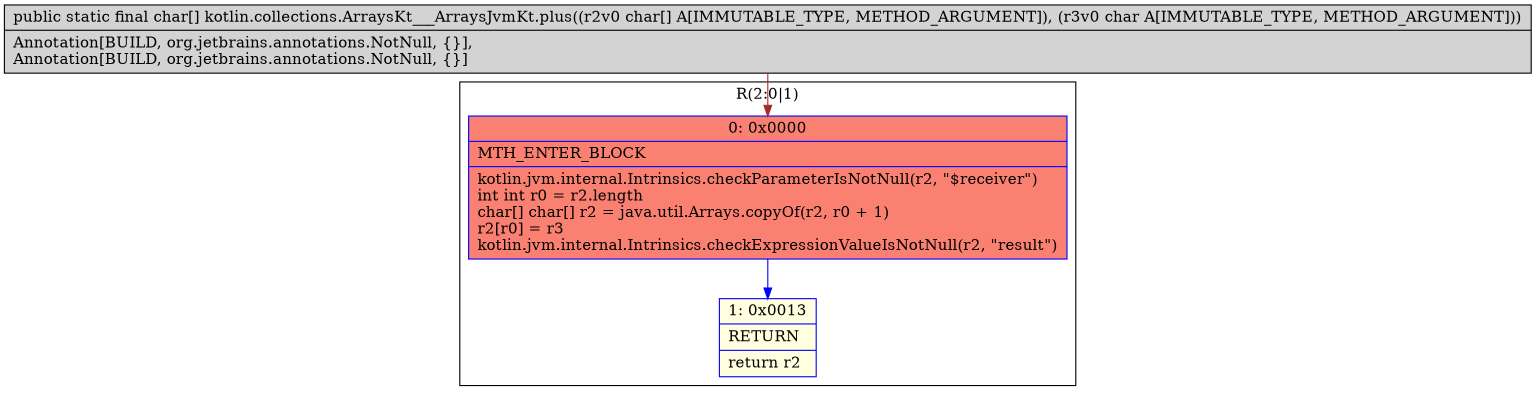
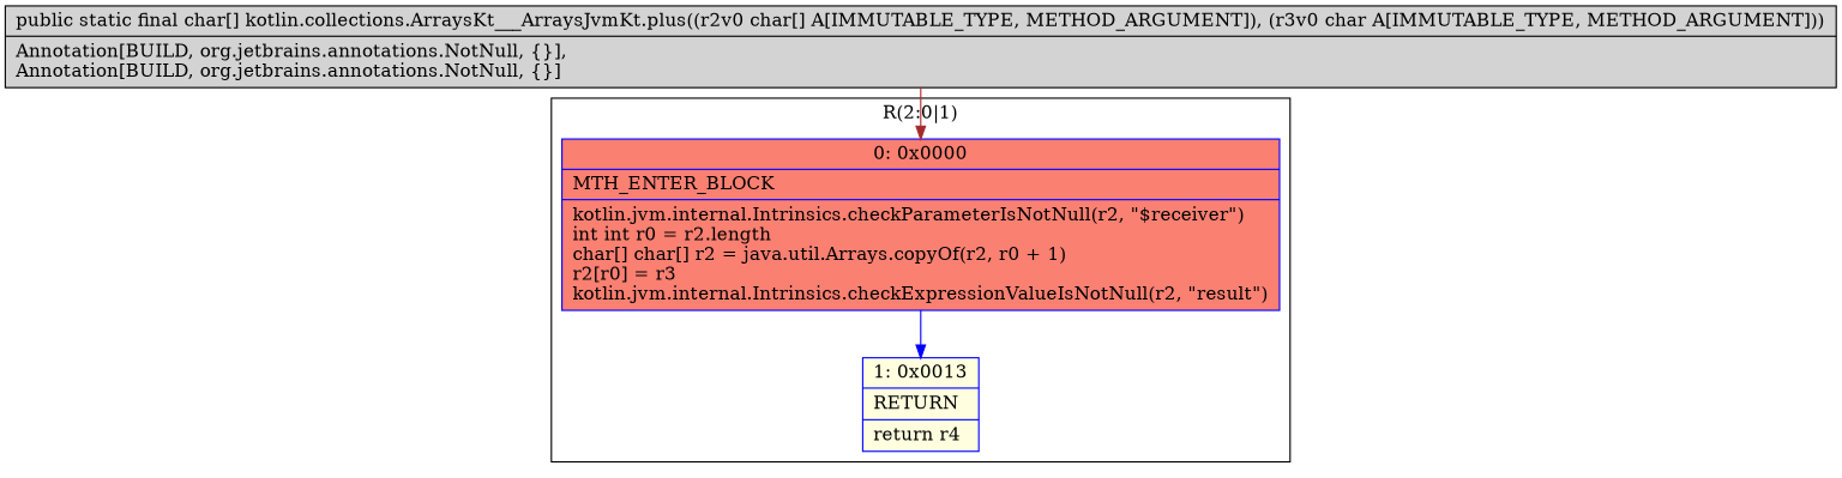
  digraph {
    fontname="DejaVu Serif"
    node [color=blue shape=record style=filled fontname="DejaVu Serif"]
    edge [fontname="DejaVu Serif"]
    n1 [label="{0\:\ 0x0000|MTH_ENTER_BLOCK\l|kotlin.jvm.internal.Intrinsics.checkParameterIsNotNull(r2, \"$receiver\")\lint int r0 = r2.length\lchar[] char[] r2 = java.util.Arrays.copyOf(r2, r0 + 1)\lr2[r0] = r3\lkotlin.jvm.internal.Intrinsics.checkExpressionValueIsNotNull(r2, \"result\")\l}" fillcolor=salmon]
-   n2 [label="{1\:\ 0x0013|RETURN\l|return r2\l}" fillcolor=lightyellow]
+   n2 [label="{1\:\ 0x0013|RETURN\l|return r4\l}" fillcolor=lightyellow]
    n3 [label="{public static final char[] kotlin.collections.ArraysKt___ArraysJvmKt.plus((r2v0 char[] A[IMMUTABLE_TYPE, METHOD_ARGUMENT]), (r3v0 char A[IMMUTABLE_TYPE, METHOD_ARGUMENT]))  | Annotation[BUILD, org.jetbrains.annotations.NotNull, \{\}], \lAnnotation[BUILD, org.jetbrains.annotations.NotNull, \{\}]\l}" fillcolor=lightgrey color=""]
    subgraph cluster_1 {
      label="R(2:0|1)"
      n1
      n2
    }
    n1 -> n2 [color=blue]
    n3 -> n1 [color=brown]
  }
